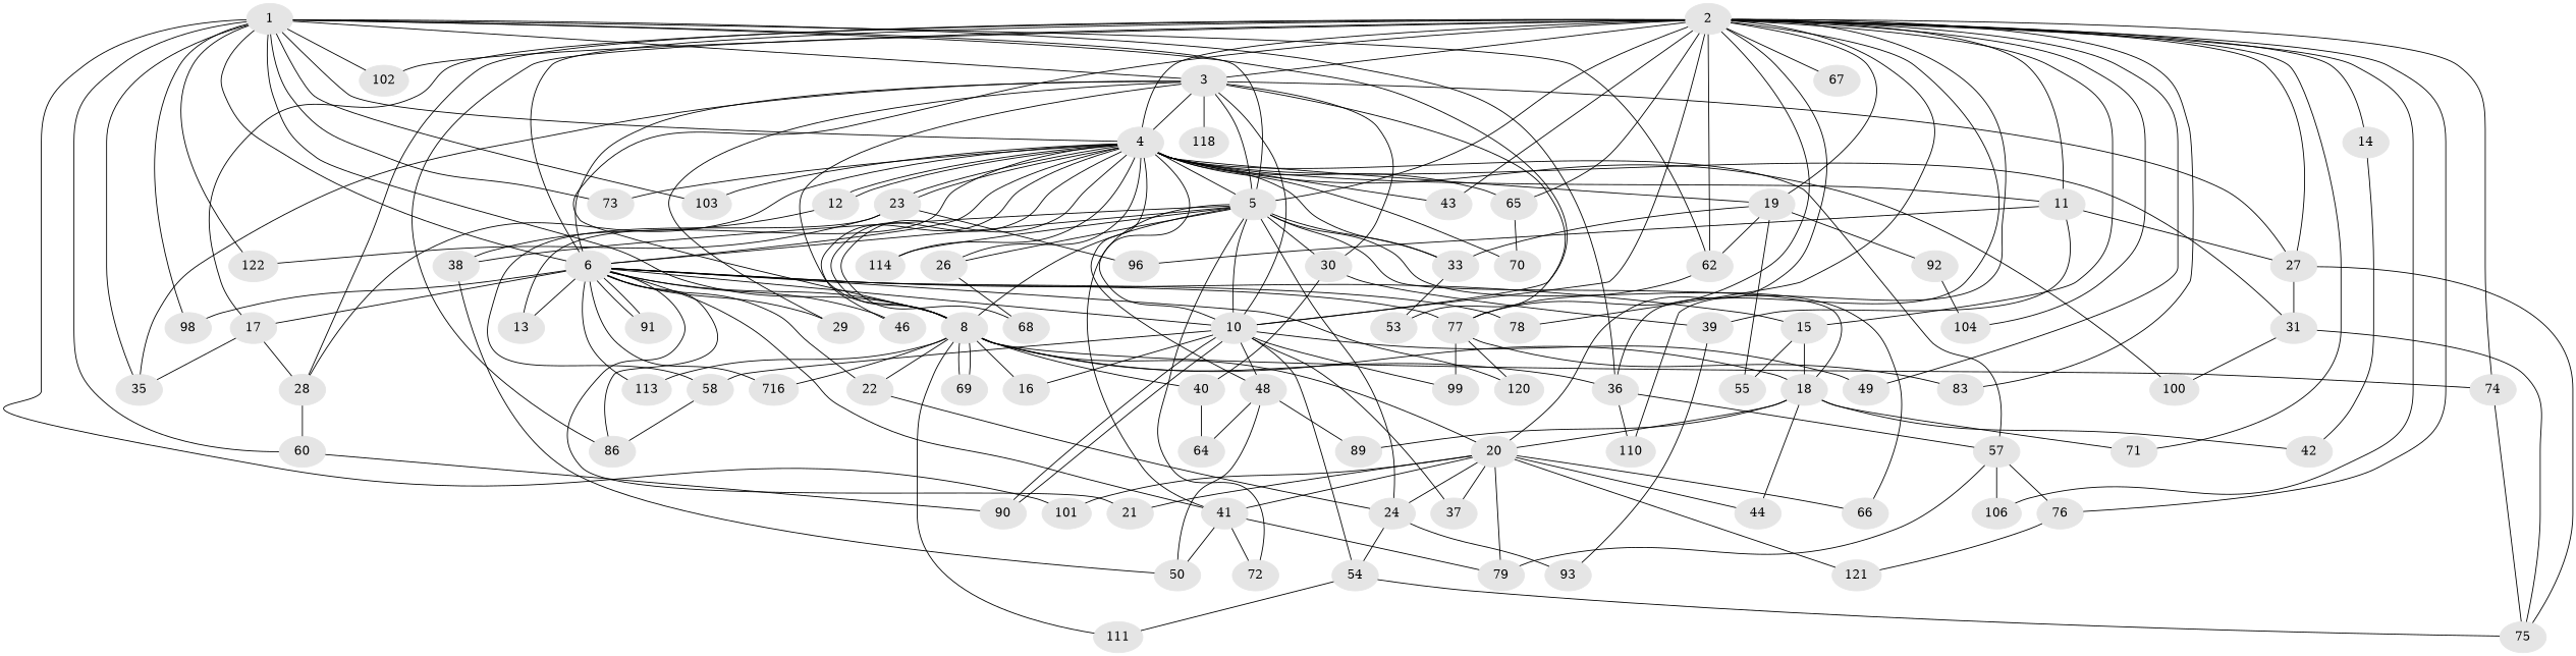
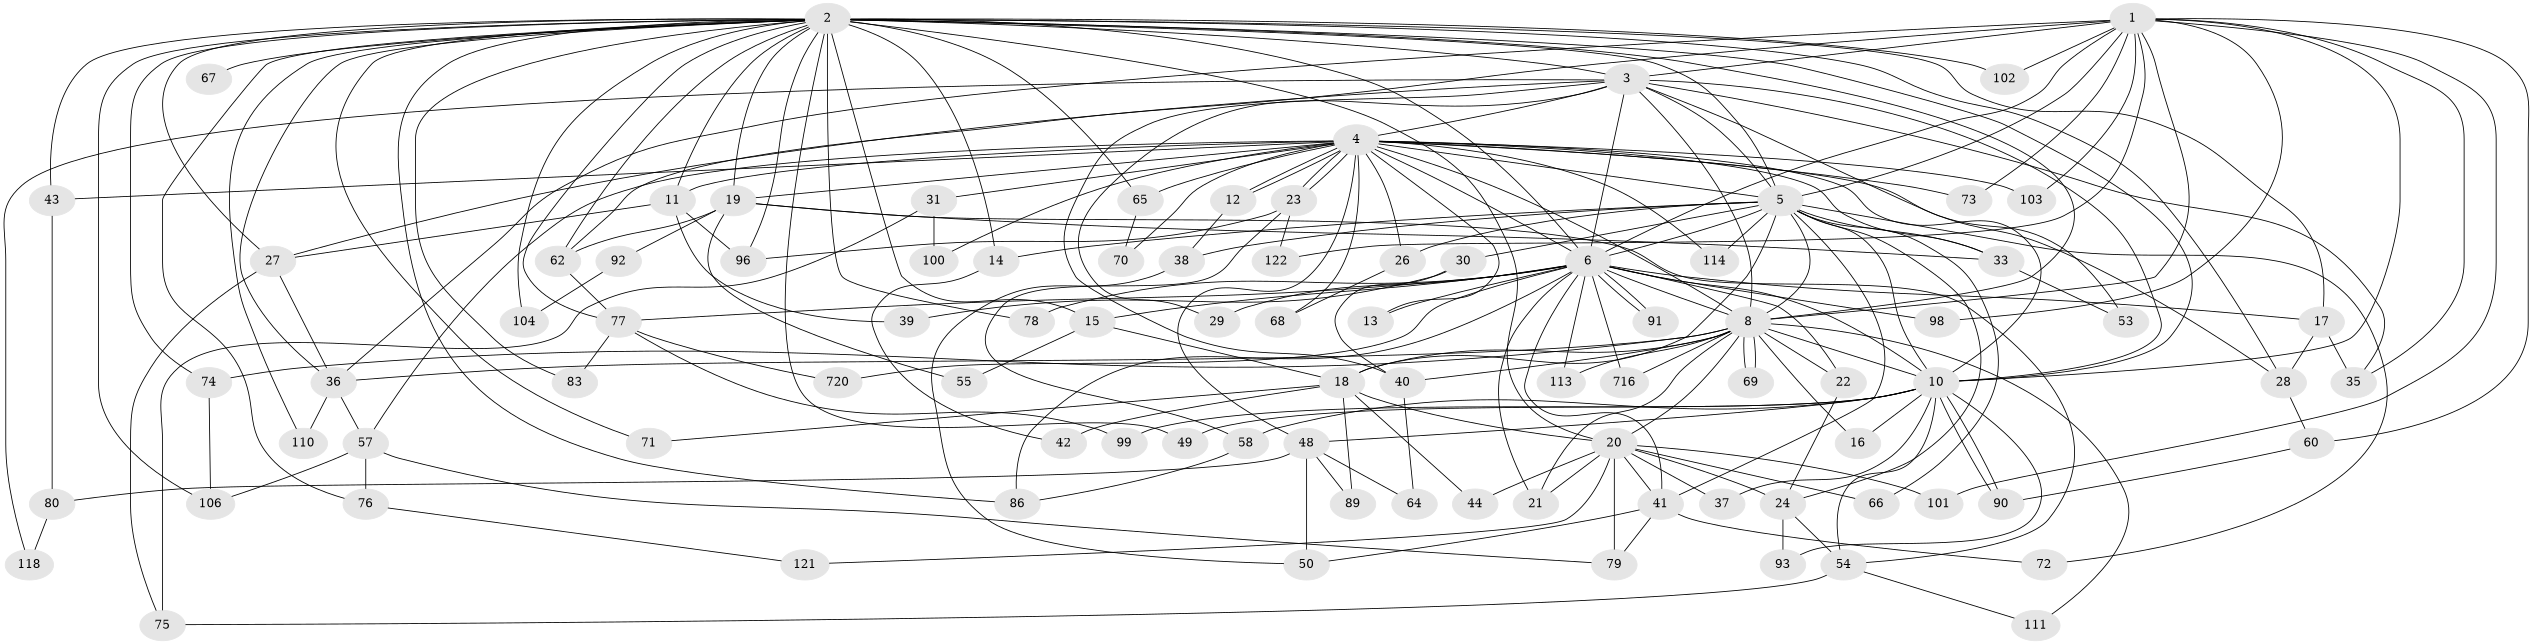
  graph {
    node [color=gray90 style=filled]
    1 [super="+32"]
    3 [super="+84"]
    4 [super="+81"]
    5 [super="+56"]
    6 [super="+7"]
    8 [super="+51"]
    10 [super="+45"]
    35
    36 [super="+85"]
    60
    62 [super="+119"]
    73
    98
    101
    102
    103
    122
    2 [super="+9"]
    11 [super="+123"]
    14
    15
    17 [super="+59"]
    19 [super="+94"]
    20 [super="+47"]
    27 [super="+105"]
    28
    43
    49
    65
    67
    71
    74
    76
    77 [super="+87"]
    78
    83
    86 [super="+107"]
    104
    106 [super="+109"]
    110
    29
    30
    53
    118
    12
    13
    23 [super="+88"]
    26
    31
    33 [super="+34"]
-   46
    48 [super="+61"]
    57
    68
    70
    100
    114
    38
    18 [super="+55"]
    24 [super="+52"]
    41 [super="+63"]
    66
    72
    21 [super="+82"]
    22
    91
    113
    n68 [label=716]
-   120
+   120 [label=720]
    16
    40
    69
    111
    37
    54 [super="+108"]
    58
    90 [super="+112"]
    93
    99
    92
    39
    96
    42
    n84 [label=55]
    44
    79 [super="+117"]
    121
    75 [super="+95"]
+   80
    50 [super="+115"]
    89
    64
    1 -- 3
-   1 -- 4
    1 -- 5
    1 -- 6 [weight=2]
    1 -- 8
    1 -- 10
    1 -- 35
    1 -- 36
    1 -- 60
    1 -- 62
    1 -- 73
    1 -- 98
    1 -- 101
    1 -- 102
    1 -- 103
    1 -- 122
    3 -- 4
    3 -- 5
    3 -- 6 [weight=2]
    3 -- 8
    3 -- 10
    3 -- 35
    3 -- 27
    3 -- 29
-   3 -- 30
+   3 -- 40
    3 -- 53
    3 -- 118
    4 -- 5
    4 -- 6 [weight=2]
    4 -- 8
    4 -- 10
    4 -- 73
    4 -- 103
    4 -- 11 [weight=2]
    4 -- 19
    4 -- 28
    4 -- 43
    4 -- 65
    4 -- 12
    4 -- 12
    4 -- 13
    4 -- 23 [weight=2]
    4 -- 23
    4 -- 26
    4 -- 31
    4 -- 33 [weight=2]
-   4 -- 46
    4 -- 48
    4 -- 57
    4 -- 68
    4 -- 70
    4 -- 100
    4 -- 114
    5 -- 6 [weight=2]
    5 -- 8
    5 -- 10
+   5 -- 14
    5 -- 30 [weight=2]
    5 -- 26
    5 -- 33
    5 -- 114
    5 -- 38
    5 -- 18
    5 -- 24
    5 -- 41
    5 -- 66
    5 -- 72
    6 -- 8 [weight=2]
    6 -- 10 [weight=3]
    6 -- 98
    6 -- 15
    6 -- 17
    6 -- 77
    6 -- 78
    6 -- 86
    6 -- 29
    6 -- 13
-   6 -- 46
    6 -- 41
    6 -- 21
    6 -- 22
    6 -- 91
    6 -- 91
    6 -- 113
    6 -- n68
    6 -- 120
+   8 -- 10 [weight=2]
    8 -- 36
    8 -- 20
    8 -- 74
    8 -- 18
+   8 -- 21
    8 -- 22
    8 -- 113
    8 -- n68
    8 -- 16
    8 -- 40
    8 -- 69
    8 -- 69
    8 -- 111
    10 -- 49
    10 -- 48 [weight=2]
    10 -- 16
    10 -- 37
    10 -- 54
    10 -- 58
    10 -- 90
    10 -- 90
-   39 -- 93
+   10 -- 93
    10 -- 99
    36 -- 110
    36 -- 57
    60 -- 90
    62 -- 77
    2 -- 3 [weight=2]
-   2 -- 4 [weight=2]
+   2 -- 96 [weight=2]
    2 -- 5 [weight=2]
    2 -- 6 [weight=4]
    2 -- 8 [weight=2]
    2 -- 10 [weight=2]
    2 -- 36
    2 -- 62
    2 -- 102
    2 -- 11
    2 -- 14
    2 -- 15
    2 -- 17
    2 -- 19
    2 -- 20
    2 -- 27
    2 -- 28
    2 -- 43
    2 -- 49
    2 -- 65
    2 -- 67 [weight=2]
    2 -- 71
    2 -- 74
    2 -- 76
    2 -- 77
    2 -- 78
    2 -- 83
    2 -- 86
    2 -- 104
    2 -- 106
    2 -- 110
    11 -- 27
    11 -- 39
    11 -- 96
    14 -- 42
    15 -- 18
    15 -- n84
    17 -- 35
    17 -- 28
    19 -- 62
    19 -- 33
+   19 -- 54
    19 -- 92
    19 -- n84
    20 -- 101
    20 -- 24
    20 -- 41
    20 -- 66
    20 -- 21
    20 -- 37
    20 -- 44
    20 -- 79
    20 -- 121
-   27 -- 31
+   27 -- 36
    27 -- 75
    28 -- 60
+   43 -- 80
    65 -- 70
-   74 -- 75
+   74 -- 106
    76 -- 121
    77 -- 83
    77 -- 120
    77 -- 99
    30 -- 40
    30 -- 39
    12 -- 38
    23 -- 122
    23 -- 58
    23 -- 96
    26 -- 68
    31 -- 100
    31 -- 75
    33 -- 53
+   48 -- 80
    48 -- 50
    48 -- 89
    48 -- 64
    57 -- 76
    57 -- 106
    57 -- 79
    38 -- 50
    18 -- 20
    18 -- 71
    18 -- 42
    18 -- 44
    18 -- 89
    24 -- 54
    24 -- 93
    41 -- 72
    41 -- 79
    41 -- 50
    22 -- 24
    40 -- 64
    54 -- 111
    54 -- 75
    58 -- 86
    92 -- 104
+   80 -- 118
  }
